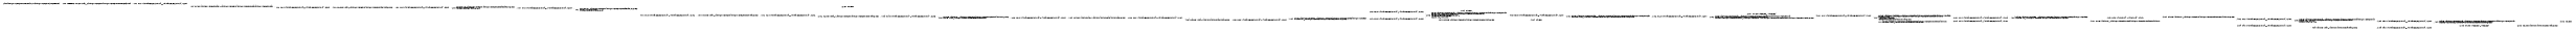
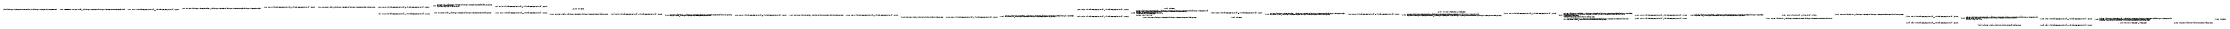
  digraph {
    rankdir=LR
    node [shape=record]
    n1 [label="{0\:\ 0x0000|MTH_ENTER_BLOCK\l|0x0000: IGET  (r0 I:boolean) = (r6 I:android.support.v7.widget.RecyclerView) android.support.v7.widget.RecyclerView.mPreserveFocusAfterLayout boolean \l}"]
    n2 [label="{1\:\ 0x0002|0x0002: IF  (r0 I:?[int, boolean, OBJECT, ARRAY, byte, short, char]) == (0 ?[int, boolean, OBJECT, ARRAY, byte, short, char])  \-\> B:55:0x00b7 \l}"]
    n3 [label="{2\:\ 0x0004|0x0004: IGET  (r0 I:android.support.v7.widget.RecyclerView$Adapter) = (r6 I:android.support.v7.widget.RecyclerView) android.support.v7.widget.RecyclerView.mAdapter android.support.v7.widget.RecyclerView$Adapter \l}"]
    n4 [label="{55\:\ 0x00b7|0x00b7: RETURN   \l}"]
    n5 [label="{3\:\ 0x0006|0x0006: IF  (r0 I:?[int, boolean, OBJECT, ARRAY, byte, short, char]) == (0 ?[int, boolean, OBJECT, ARRAY, byte, short, char])  \-\> B:55:0x00b7 \l}"]
    n6 [label="{4\:\ 0x0008|0x0008: INVOKE  (r0 I:boolean) = (r6 I:android.support.v7.widget.RecyclerView) android.support.v7.widget.RecyclerView.hasFocus():boolean type: VIRTUAL \l}"]
    n7 [label="{5\:\ 0x000c|0x000c: IF  (r0 I:?[int, boolean, OBJECT, ARRAY, byte, short, char]) == (0 ?[int, boolean, OBJECT, ARRAY, byte, short, char])  \-\> B:55:0x00b7 \l}"]
    n8 [label="{6\:\ 0x000e|0x000e: INVOKE  (r0 I:int) = (r6 I:android.support.v7.widget.RecyclerView) android.support.v7.widget.RecyclerView.getDescendantFocusability():int type: VIRTUAL \l0x0012: CONST  (r1 I:?[int, float, short, byte, char]) = \l  (393216(0x60000, float:5.51013E\-40) ?[int, float, short, byte, char])\l \l}"]
    n9 [label="{7\:\ 0x0014|0x0014: IF  (r0 I:?[int, boolean, OBJECT, ARRAY, byte, short, char]) == (r1 I:?[int, boolean, OBJECT, ARRAY, byte, short, char])  \-\> B:55:0x00b7 \l}"]
-   n10 [label="{8\:\ 0x0016|0x0016: INVOKE  (r0 I:int) = (r6 I:android.support.v7.widget.RecyclerView) android.support.v7.widget.RecyclerView.getDescendantFocusability():int type: VIRTUAL \l0x001a: CONST  (r1 I:?[int, float, short, byte, char]) = \l  (131072(0x20000, float:1.83671E\-40) ?[int, float, short, byte, char])\l \l}"]
    n11 [label="{9\:\ 0x001c|0x001c: IF  (r0 I:?[int, boolean, OBJECT, ARRAY, byte, short, char]) != (r1 I:?[int, boolean, OBJECT, ARRAY, byte, short, char])  \-\> B:13:0x0026 \l}"]
    n12 [label="{10\:\ 0x001e|0x001e: INVOKE  (r0 I:boolean) = (r6 I:android.support.v7.widget.RecyclerView) android.support.v7.widget.RecyclerView.isFocused():boolean type: VIRTUAL \l}"]
    n13 [label="{13\:\ 0x0026|0x0026: INVOKE  (r0 I:boolean) = (r6 I:android.support.v7.widget.RecyclerView) android.support.v7.widget.RecyclerView.isFocused():boolean type: VIRTUAL \l}"]
    n14 [label="{11\:\ 0x0022|0x0022: IF  (r0 I:?[int, boolean, OBJECT, ARRAY, byte, short, char]) == (0 ?[int, boolean, OBJECT, ARRAY, byte, short, char])  \-\> B:13:0x0026 \l}"]
    n15 [label="{14\:\ 0x002a|0x002a: IF  (r0 I:?[int, boolean, OBJECT, ARRAY, byte, short, char]) != (0 ?[int, boolean, OBJECT, ARRAY, byte, short, char])  \-\> B:28:0x0055 \l}"]
    n16 [label="{15\:\ 0x002c|0x002c: INVOKE  (r0 I:android.view.View) = (r6 I:android.support.v7.widget.RecyclerView) android.support.v7.widget.RecyclerView.getFocusedChild():android.view.View type: VIRTUAL \l0x0030: SGET  (r1 I:boolean) =  android.support.v7.widget.RecyclerView.IGNORE_DETACHED_FOCUSED_CHILD boolean \l}"]
    n17 [label="{28\:\ 0x0055|0x0055: IGET  (r0 I:android.support.v7.widget.RecyclerView$State) = (r6 I:android.support.v7.widget.RecyclerView) android.support.v7.widget.RecyclerView.mState android.support.v7.widget.RecyclerView$State \l0x0057: IGET  (r0 I:long) = (r0 I:android.support.v7.widget.RecyclerView$State) android.support.v7.widget.RecyclerView.State.mFocusedItemId long \l0x0059: CONST  (r2 I:?[long, double]) = (\-1 ?[long, double]) \l0x005b: CONST  (r4 I:?[int, float, boolean, short, byte, char, OBJECT, ARRAY]) = \l  (0 ?[int, float, boolean, short, byte, char, OBJECT, ARRAY])\l \l0x005c: CMP_L  (r0 I:int) = (r0 I:long), (r2 I:long) \l}"]
    n18 [label="{16\:\ 0x0032|0x0032: IF  (r1 I:?[int, boolean, OBJECT, ARRAY, byte, short, char]) == (0 ?[int, boolean, OBJECT, ARRAY, byte, short, char])  \-\> B:25:0x004c \l}"]
    n19 [label="{29\:\ 0x005e|0x005e: IF  (r0 I:?[int, boolean, OBJECT, ARRAY, byte, short, char]) == (0 ?[int, boolean, OBJECT, ARRAY, byte, short, char])  \-\> B:33:0x0071 \l}"]
    n20 [label="{17\:\ 0x0034|0x0034: INVOKE  (r1 I:android.view.ViewParent) = (r0 I:android.view.View) android.view.View.getParent():android.view.ViewParent type: VIRTUAL \l}"]
    n21 [label="{18\:\ 0x0038|0x0038: IF  (r1 I:?[int, boolean, OBJECT, ARRAY, byte, short, char]) == (0 ?[int, boolean, OBJECT, ARRAY, byte, short, char])  \-\> B:21:0x0040 \l}"]
    n22 [label="{19\:\ 0x003a|0x003a: INVOKE  (r1 I:boolean) = (r0 I:android.view.View) android.view.View.hasFocus():boolean type: VIRTUAL \l}"]
    n23 [label="{21\:\ 0x0040|0x0040: IGET  (r0 I:android.support.v7.widget.ChildHelper) = (r6 I:android.support.v7.widget.RecyclerView) android.support.v7.widget.RecyclerView.mChildHelper android.support.v7.widget.ChildHelper \l0x0042: INVOKE  (r0 I:int) = (r0 I:android.support.v7.widget.ChildHelper) android.support.v7.widget.ChildHelper.getChildCount():int type: VIRTUAL \l}"]
    n24 [label="{20\:\ 0x003e|0x003e: IF  (r1 I:?[int, boolean, OBJECT, ARRAY, byte, short, char]) != (0 ?[int, boolean, OBJECT, ARRAY, byte, short, char])  \-\> B:25:0x004c \l}"]
    n25 [label="{22\:\ 0x0046|0x0046: IF  (r0 I:?[int, boolean, OBJECT, ARRAY, byte, short, char]) != (0 ?[int, boolean, OBJECT, ARRAY, byte, short, char])  \-\> B:28:0x0055 \l}"]
    n26 [label="{23\:\ 0x0048|0x0048: INVOKE  (r6 I:android.support.v7.widget.RecyclerView) android.support.v7.widget.RecyclerView.requestFocus():boolean type: VIRTUAL \l}"]
    n27 [label="{24\:\ 0x004b|0x004b: RETURN   \l}"]
    n28 [label="{26\:\ 0x0052|0x0052: IF  (r0 I:?[int, boolean, OBJECT, ARRAY, byte, short, char]) != (0 ?[int, boolean, OBJECT, ARRAY, byte, short, char])  \-\> B:28:0x0055 \l}"]
    n29 [label="{27\:\ 0x0054|0x0054: RETURN   \l}"]
    n30 [label="{30\:\ 0x0060|0x0060: IGET  (r0 I:android.support.v7.widget.RecyclerView$Adapter) = (r6 I:android.support.v7.widget.RecyclerView) android.support.v7.widget.RecyclerView.mAdapter android.support.v7.widget.RecyclerView$Adapter \l0x0062: INVOKE  (r0 I:boolean) = (r0 I:android.support.v7.widget.RecyclerView$Adapter) android.support.v7.widget.RecyclerView.Adapter.hasStableIds():boolean type: VIRTUAL \l}"]
    n31 [label="{33\:\ 0x0071|0x0071: MOVE  (r0 I:?[OBJECT, ARRAY]) = (r4 I:?[OBJECT, ARRAY]) \l}"]
    n32 [label="{31\:\ 0x0066|0x0066: IF  (r0 I:?[int, boolean, OBJECT, ARRAY, byte, short, char]) == (0 ?[int, boolean, OBJECT, ARRAY, byte, short, char])  \-\> B:33:0x0071 \l}"]
    n33 [label="{34\:\ 0x0072|0x0072: IF  (r0 I:?[int, boolean, OBJECT, ARRAY, byte, short, char]) == (0 ?[int, boolean, OBJECT, ARRAY, byte, short, char])  \-\> B:41:0x008a \l}"]
    n34 [label="{32\:\ 0x0068|0x0068: IGET  (r0 I:android.support.v7.widget.RecyclerView$State) = (r6 I:android.support.v7.widget.RecyclerView) android.support.v7.widget.RecyclerView.mState android.support.v7.widget.RecyclerView$State \l0x006a: IGET  (r0 I:long) = (r0 I:android.support.v7.widget.RecyclerView$State) android.support.v7.widget.RecyclerView.State.mFocusedItemId long \l0x006c: INVOKE  (r0 I:android.support.v7.widget.RecyclerView$ViewHolder) = (r6 I:android.support.v7.widget.RecyclerView), (r0 I:long) android.support.v7.widget.RecyclerView.findViewHolderForItemId(long):android.support.v7.widget.RecyclerView$ViewHolder type: VIRTUAL \l}"]
    n35 [label="{35\:\ 0x0074|0x0074: IGET  (r1 I:android.support.v7.widget.ChildHelper) = (r6 I:android.support.v7.widget.RecyclerView) android.support.v7.widget.RecyclerView.mChildHelper android.support.v7.widget.ChildHelper \l0x0076: IGET  (r5 I:android.view.View) = (r0 I:android.support.v7.widget.RecyclerView$ViewHolder) android.support.v7.widget.RecyclerView.ViewHolder.itemView android.view.View \l0x0078: INVOKE  (r1 I:boolean) = \l  (r1 I:android.support.v7.widget.ChildHelper)\l  (r5 I:android.view.View)\l android.support.v7.widget.ChildHelper.isHidden(android.view.View):boolean type: VIRTUAL \l}"]
    n36 [label="{41\:\ 0x008a|0x008a: IGET  (r0 I:android.support.v7.widget.ChildHelper) = (r6 I:android.support.v7.widget.RecyclerView) android.support.v7.widget.RecyclerView.mChildHelper android.support.v7.widget.ChildHelper \l0x008c: INVOKE  (r0 I:int) = (r0 I:android.support.v7.widget.ChildHelper) android.support.v7.widget.ChildHelper.getChildCount():int type: VIRTUAL \l}"]
    n37 [label="{36\:\ 0x007c|0x007c: IF  (r1 I:?[int, boolean, OBJECT, ARRAY, byte, short, char]) != (0 ?[int, boolean, OBJECT, ARRAY, byte, short, char])  \-\> B:41:0x008a \l}"]
    n38 [label="{42\:\ 0x0090|0x0090: IF  (r0 I:?[int, byte, short, char]) \<= (0 ?[int, byte, short, char])  \-\> B:44:0x0096 \l}"]
    n39 [label="{37\:\ 0x007e|0x007e: IGET  (r1 I:android.view.View) = (r0 I:android.support.v7.widget.RecyclerView$ViewHolder) android.support.v7.widget.RecyclerView.ViewHolder.itemView android.view.View \l0x0080: INVOKE  (r1 I:boolean) = (r1 I:android.view.View) android.view.View.hasFocusable():boolean type: VIRTUAL \l}"]
    n40 [label="{38\:\ 0x0084|0x0084: IF  (r1 I:?[int, boolean, OBJECT, ARRAY, byte, short, char]) != (0 ?[int, boolean, OBJECT, ARRAY, byte, short, char])  \-\> B:40:0x0087 \l}"]
    n41 [label="{40\:\ 0x0087|0x0087: IGET  (r4 I:android.view.View) = (r0 I:android.support.v7.widget.RecyclerView$ViewHolder) android.support.v7.widget.RecyclerView.ViewHolder.itemView android.view.View \l}"]
    n42 [label="{44\:\ 0x0096|0x0096: IF  (r4 I:?[int, boolean, OBJECT, ARRAY, byte, short, char]) == (0 ?[int, boolean, OBJECT, ARRAY, byte, short, char])  \-\> B:54:0x00b6 \l}"]
    n43 [label="{45\:\ 0x0098|0x0098: IGET  (r0 I:android.support.v7.widget.RecyclerView$State) = (r6 I:android.support.v7.widget.RecyclerView) android.support.v7.widget.RecyclerView.mState android.support.v7.widget.RecyclerView$State \l0x009a: IGET  (r0 I:int) = (r0 I:android.support.v7.widget.RecyclerView$State) android.support.v7.widget.RecyclerView.State.mFocusedSubChildId int \l0x009c: CAST  (r0 I:long) = (long) (r0 I:int) \l0x009d: CMP_L  (r0 I:int) = (r0 I:long), (r2 I:long) \l}"]
    n44 [label="{54\:\ 0x00b6|0x00b6: RETURN   \l}"]
    n45 [label="{43\:\ 0x0092|0x0092: INVOKE  (r4 I:android.view.View) = (r6 I:android.support.v7.widget.RecyclerView) android.support.v7.widget.RecyclerView.findNextViewToFocus():android.view.View type: DIRECT \l}"]
    n46 [label="{46\:\ 0x009f|0x009f: IF  (r0 I:?[int, boolean, OBJECT, ARRAY, byte, short, char]) == (0 ?[int, boolean, OBJECT, ARRAY, byte, short, char])  \-\> B:52:0x00b2 \l}"]
    n47 [label="{47\:\ 0x00a1|0x00a1: IGET  (r0 I:android.support.v7.widget.RecyclerView$State) = (r6 I:android.support.v7.widget.RecyclerView) android.support.v7.widget.RecyclerView.mState android.support.v7.widget.RecyclerView$State \l0x00a3: IGET  (r0 I:int) = (r0 I:android.support.v7.widget.RecyclerView$State) android.support.v7.widget.RecyclerView.State.mFocusedSubChildId int \l0x00a5: INVOKE  (r0 I:android.view.View) = (r4 I:android.view.View), (r0 I:int) android.view.View.findViewById(int):android.view.View type: VIRTUAL \l}"]
    n48 [label="{52\:\ 0x00b2|0x00b2: MOVE  (r0 I:?[OBJECT, ARRAY]) = (r4 I:?[OBJECT, ARRAY]) \l}"]
    n49 [label="{53\:\ 0x00b3|0x00b3: INVOKE  (r0 I:android.view.View) android.view.View.requestFocus():boolean type: VIRTUAL \l}"]
    n50 [label="{48\:\ 0x00a9|0x00a9: IF  (r0 I:?[int, boolean, OBJECT, ARRAY, byte, short, char]) == (0 ?[int, boolean, OBJECT, ARRAY, byte, short, char])  \-\> B:52:0x00b2 \l}"]
    n51 [label="{49\:\ 0x00ab|0x00ab: INVOKE  (r1 I:boolean) = (r0 I:android.view.View) android.view.View.isFocusable():boolean type: VIRTUAL \l}"]
    n52 [label="{50\:\ 0x00af|0x00af: IF  (r1 I:?[int, boolean, OBJECT, ARRAY, byte, short, char]) == (0 ?[int, boolean, OBJECT, ARRAY, byte, short, char])  \-\> B:52:0x00b2 \l}"]
    n53 [label="{private void android.support.v7.widget.RecyclerView.recoverFocusFromState((r6 'this' I:android.support.v7.widget.RecyclerView A[IMMUTABLE_TYPE, THIS])) }"]
    n1 -> n2
    n2 -> n3 [style=dashed]
    n2 -> n4
    n3 -> n5
    n5 -> n4
    n5 -> n6 [style=dashed]
    n6 -> n7
    n7 -> n4
    n7 -> n8 [style=dashed]
    n8 -> n9
    n9 -> n4
-   n9 -> n10 [style=dashed]
-   n10 -> n11
    n11 -> n12 [style=dashed]
    n11 -> n13
    n12 -> n14
    n13 -> n15
    n14 -> n4 [style=dashed]
    n14 -> n13
    n15 -> n16 [style=dashed]
    n15 -> n17
    n16 -> n18
    n17 -> n19
    n18 -> n20 [style=dashed]
    n19 -> n30 [style=dashed]
    n19 -> n31
    n20 -> n21
    n21 -> n22 [style=dashed]
    n21 -> n23
    n22 -> n24
    n23 -> n25
    n24 -> n23 [style=dashed]
    n25 -> n17
    n25 -> n26 [style=dashed]
    n26 -> n27
    n28 -> n17
    n28 -> n29 [style=dashed]
    n30 -> n32
    n31 -> n33
    n32 -> n31
    n32 -> n34 [style=dashed]
    n33 -> n35 [style=dashed]
    n33 -> n36
    n34 -> n33
    n35 -> n37
    n36 -> n38
    n37 -> n36
    n38 -> n42
    n38 -> n45 [style=dashed]
    n39 -> n40
    n40 -> n36 [style=dashed]
    n40 -> n41
    n41 -> n42
    n42 -> n43 [style=dashed]
    n42 -> n44
    n43 -> n46
    n45 -> n42
    n46 -> n47 [style=dashed]
    n46 -> n48
    n48 -> n49
    n49 -> n44
    n50 -> n47
    n50 -> n48
    n50 -> n51 [style=dashed]
    n51 -> n52
    n52 -> n48
    n52 -> n49 [style=dashed]
    n53 -> n1
  }
